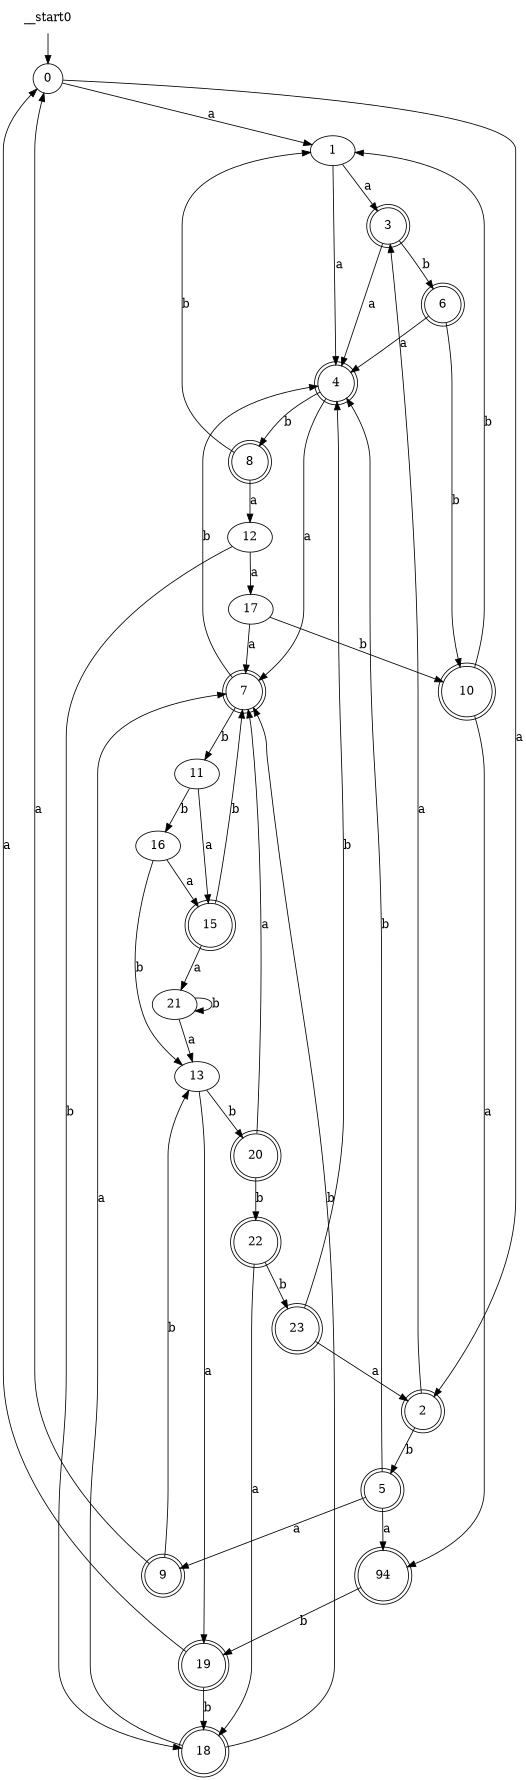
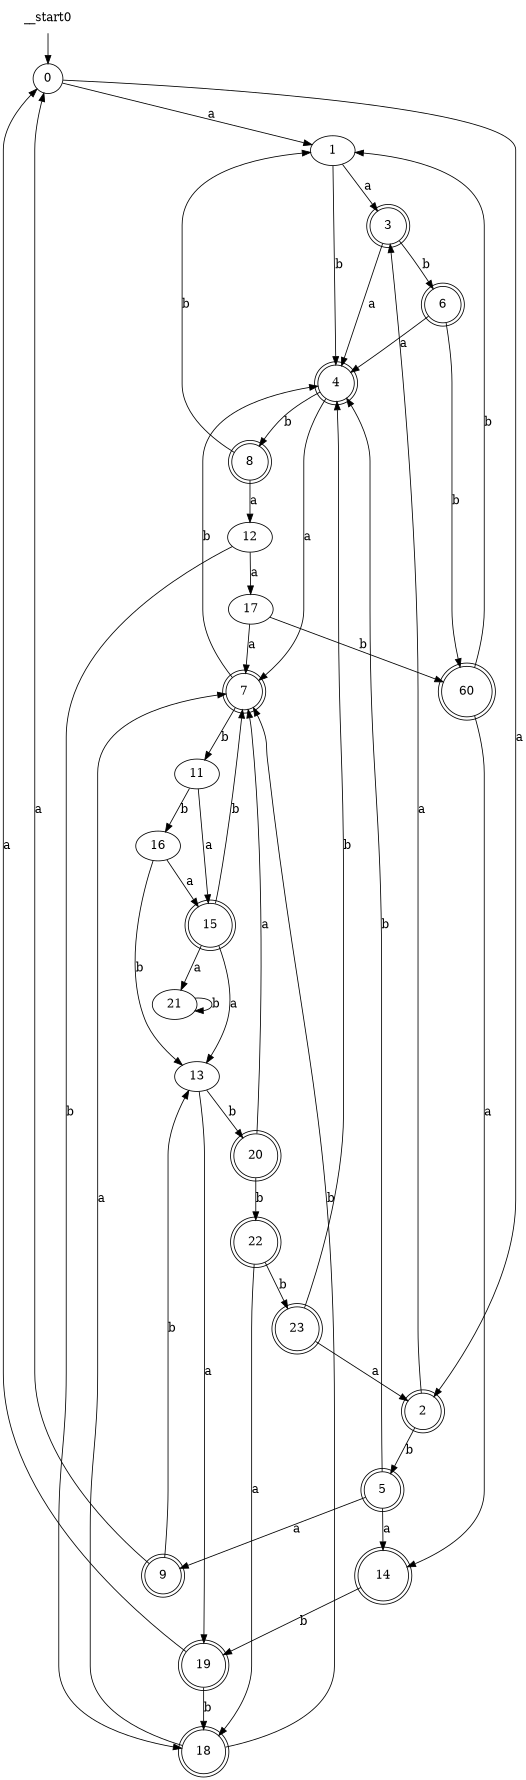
  digraph {
    node [shape=doublecircle]
    __start0 [shape=none]
    0 [shape=circle]
    1 [shape=""]
    2
    3
    4
    5
    6
    7
    8
    9
-   14 [label=94]
-   10
+   14
+   10 [label=60]
    11 [shape=""]
    12 [shape=""]
    13 [shape=""]
    15
    16 [shape=""]
    17 [shape=""]
    18
    19
    20
    21 [shape=""]
    22
    23
    __start0 -> 0
    0 -> 1 [label=a]
    0 -> 2 [label=a]
    1 -> 3 [label=a]
-   1 -> 4 [label=a]
+   1 -> 4 [label=b]
    2 -> 3 [label=a]
    2 -> 5 [label=b]
    3 -> 4 [label=a]
    3 -> 6 [label=b]
    4 -> 7 [label=a]
    4 -> 8 [label=b]
    5 -> 4 [label=b]
    5 -> 9 [label=a]
    5 -> 14 [label=a]
    6 -> 4 [label=a]
    6 -> 10 [label=b]
    7 -> 4 [label=b]
    7 -> 11 [label=b]
    8 -> 1 [label=b]
    8 -> 12 [label=a]
    9 -> 0 [label=a]
    9 -> 13 [label=b]
    14 -> 19 [label=b]
    10 -> 1 [label=b]
    10 -> 14 [label=a]
    11 -> 15 [label=a]
    11 -> 16 [label=b]
    12 -> 17 [label=a]
    12 -> 18 [label=b]
    13 -> 19 [label=a]
    13 -> 20 [label=b]
    15 -> 7 [label=b]
    15 -> 21 [label=a]
    16 -> 13 [label=b]
    16 -> 15 [label=a]
    17 -> 7 [label=a]
    17 -> 10 [label=b]
    18 -> 7 [label=a]
    18 -> 7 [label=b]
    19 -> 0 [label=a]
    19 -> 18 [label=b]
    20 -> 7 [label=a]
    20 -> 22 [label=b]
-   21 -> 13 [label=a]
+   15 -> 13 [label=a]
    21 -> 21 [label=b]
    22 -> 18 [label=a]
    22 -> 23 [label=b]
    23 -> 2 [label=a]
    23 -> 4 [label=b]
  }
